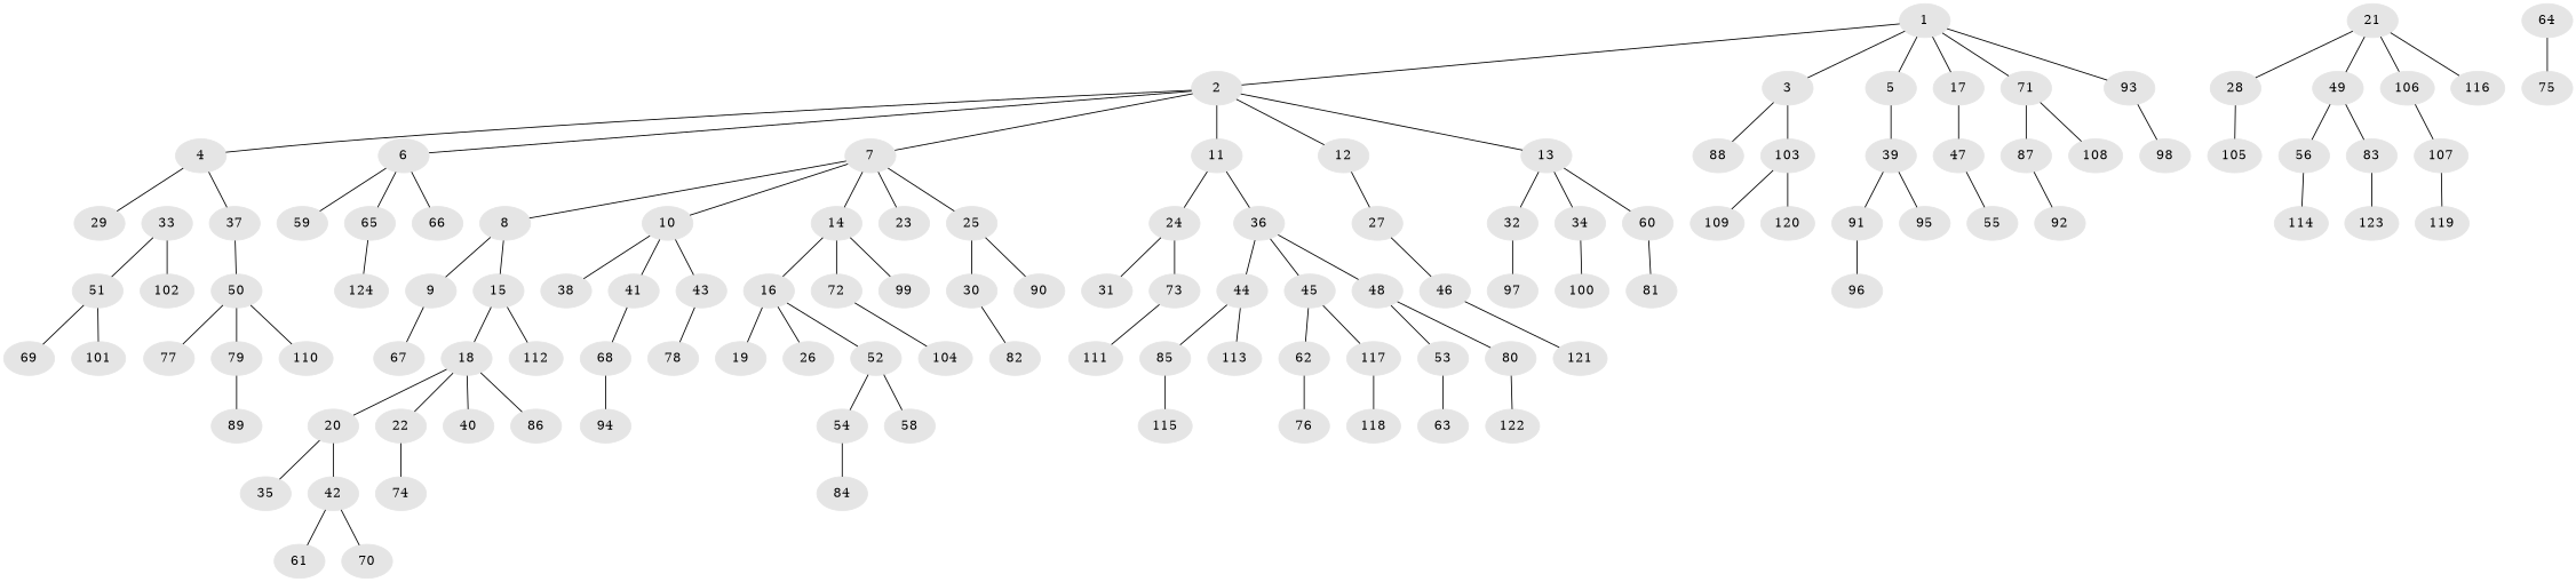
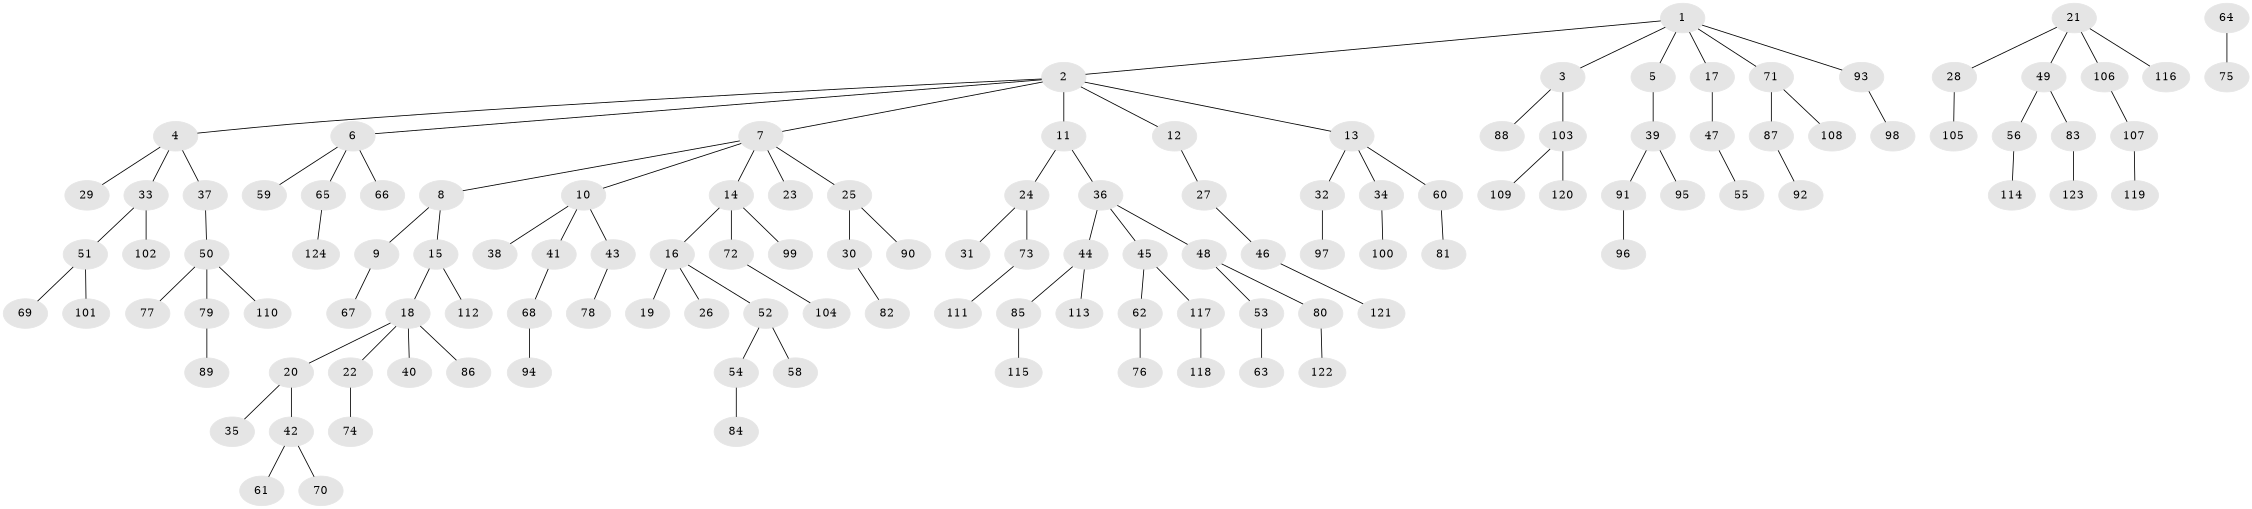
  graph {
    node [color=gray90 style=filled]
    1
    2
    3
    5
    17
    71
    93
    4
    6
    7
    11
    12
    13
    88
    103
    39
    47
    87
    108
    98
    29
    33
    37
    59
    65
    66
    8
    10
    14
    23
    25
    24
    36
    27
    32
    34
    60
    109
    120
    51
    102
    50
    91
    95
    124
    9
    15
    38
    41
    43
    16
    72
    99
    30
    90
    67
    18
    112
    68
    78
    31
    73
    44
    45
    48
    46
    97
    100
    81
    19
    26
    52
    21
    28
    49
    106
    116
    104
    20
    22
    40
    86
    54
    58
    55
    35
    42
    74
    61
    70
    105
    56
    83
    107
    111
    82
    121
    69
    101
    85
    113
    62
    117
    53
    80
    77
    79
    110
    96
    94
    115
    76
    118
    63
    122
    114
    123
    89
    84
    64
    75
    92
    119
    1 -- 2
    1 -- 3
    1 -- 5
    1 -- 17
    1 -- 71
    1 -- 93
    2 -- 4
    2 -- 6
    2 -- 7
    2 -- 11
    2 -- 12
    2 -- 13
    3 -- 88
    3 -- 103
    5 -- 39
    17 -- 47
    71 -- 87
    71 -- 108
    93 -- 98
    4 -- 29
+   4 -- 33
    4 -- 37
    6 -- 59
    6 -- 65
    6 -- 66
    7 -- 8
    7 -- 10
    7 -- 14
    7 -- 23
    7 -- 25
    11 -- 24
    11 -- 36
    12 -- 27
    13 -- 32
    13 -- 34
    13 -- 60
    103 -- 109
    103 -- 120
    39 -- 91
    39 -- 95
    47 -- 55
    87 -- 92
    33 -- 51
    33 -- 102
    37 -- 50
    65 -- 124
    8 -- 9
    8 -- 15
    10 -- 38
    10 -- 41
    10 -- 43
    14 -- 16
    14 -- 72
    14 -- 99
    25 -- 30
    25 -- 90
    24 -- 31
    24 -- 73
    36 -- 44
    36 -- 45
    36 -- 48
    27 -- 46
    32 -- 97
    34 -- 100
    60 -- 81
    51 -- 69
    51 -- 101
    50 -- 77
    50 -- 79
    50 -- 110
    91 -- 96
    9 -- 67
    15 -- 18
    15 -- 112
    41 -- 68
    43 -- 78
    16 -- 19
    16 -- 26
    16 -- 52
    72 -- 104
    30 -- 82
    18 -- 20
    18 -- 22
    18 -- 40
    18 -- 86
    68 -- 94
    73 -- 111
    44 -- 85
    44 -- 113
    45 -- 62
    45 -- 117
    48 -- 53
    48 -- 80
    46 -- 121
    52 -- 54
    52 -- 58
    21 -- 28
    21 -- 49
    21 -- 106
    21 -- 116
    28 -- 105
    49 -- 56
    49 -- 83
    106 -- 107
    20 -- 35
    20 -- 42
    22 -- 74
    54 -- 84
    42 -- 61
    42 -- 70
    56 -- 114
    83 -- 123
    107 -- 119
    85 -- 115
    62 -- 76
    117 -- 118
    53 -- 63
    80 -- 122
    79 -- 89
    64 -- 75
  }
